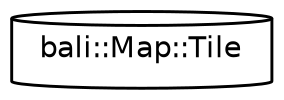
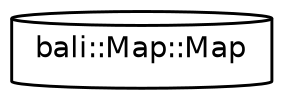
  digraph {
    rankdir=TB
-   n1 [color=black fillcolor=white fontname=Helvetica fontsize=10 height=0.2 label="bali::Map::Tile" shape=cylinder style=filled width=0.4]
+   n1 [color=black fillcolor=white fontname=Helvetica fontsize=10 height=0.2 label="bali::Map::Map" shape=cylinder style=filled width=0.4]
  }
